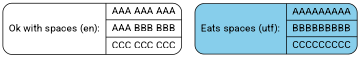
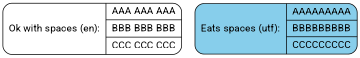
  digraph {
    rankdir=TB
    fontname=Roboto
    node [shape=record style="rounded,filled" fontname=Roboto]
-   n1 [label="Ok with spaces (en):|{ AAA AAA AAA | AAA BBB BBB | CCC CCC CCC }" fillcolor=white]
+   n1 [label="Ok with spaces (en):|{ AAA AAA AAA | BBB BBB BBB | CCC CCC CCC }" fillcolor=white]
    n2 [label="Eats spaces (utf):|{ ААА ААА ААА | ВВВ ВВВ ВВВ | ССС ССС ССС }" fillcolor=skyblue]
  }
